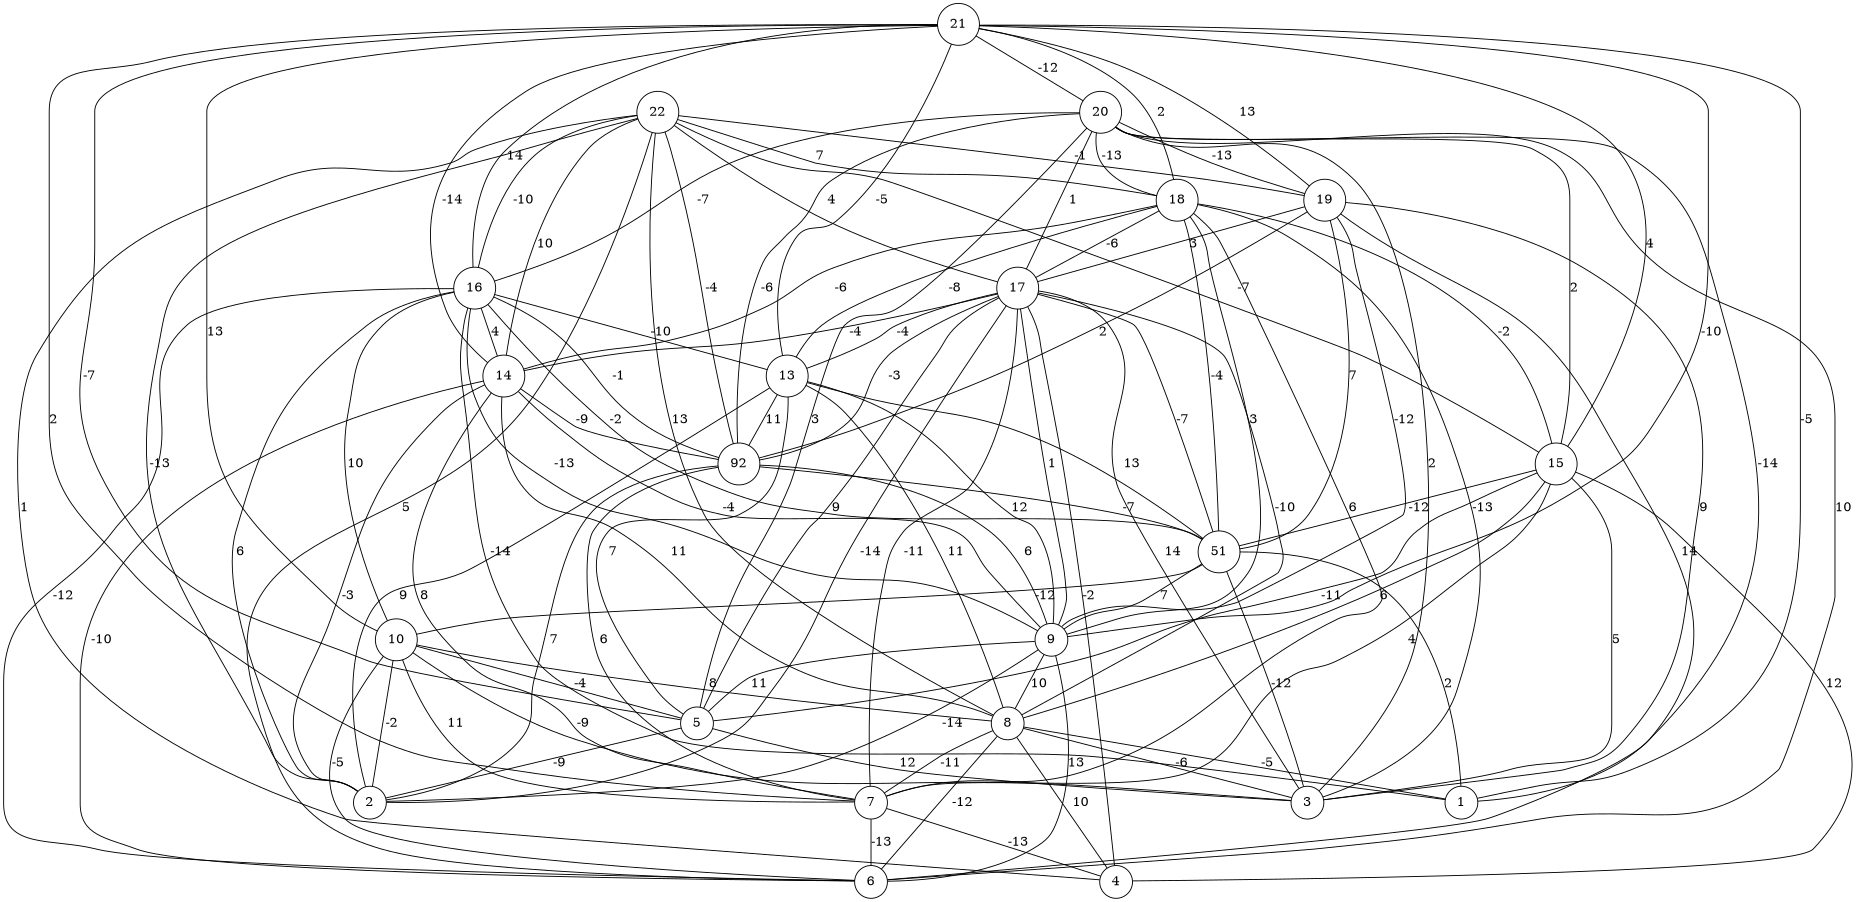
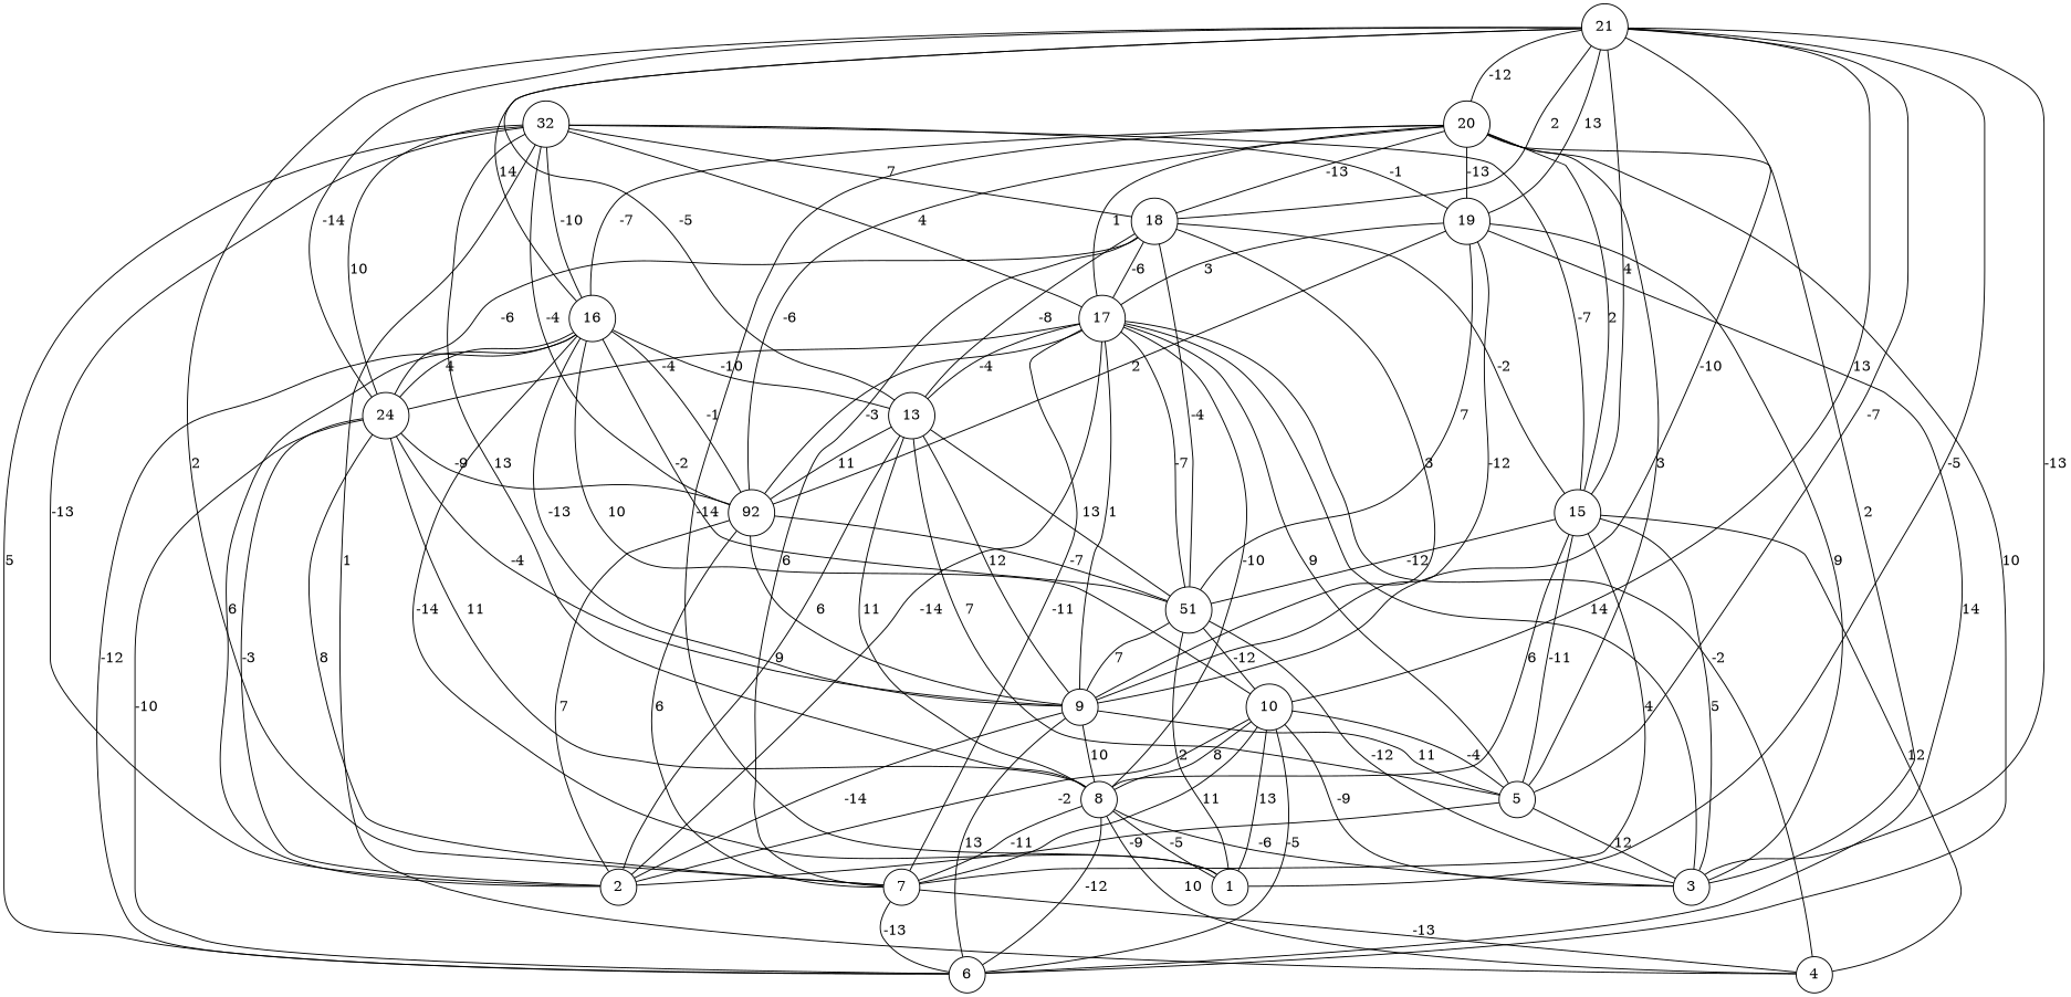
  graph {
    fontname="Helvetica,Arial,sans-serif"
    node [shape=circle]
-   22
+   22 [label=32]
    2
    4
    6
    8
    n6 [label=92]
-   14
+   14 [label=24]
    15
    16
    17
    18
    19
    1
    7
    3
    9
    n17 [label=51]
    5
    10
    13
    21
    20
    22 -- 2 [label=-13]
    22 -- 4 [label=1]
    22 -- 6 [label=5]
    22 -- 8 [label=13]
    22 -- n6 [label=-4]
    22 -- 14 [label=10]
    22 -- 15 [label=-7]
    22 -- 16 [label=-10]
    22 -- 17 [label=4]
    22 -- 18 [label=7]
    22 -- 19 [label=-1]
    8 -- 4 [label=10]
    8 -- 6 [label=-12]
    8 -- 1 [label=-5]
    8 -- 7 [label=-11]
    8 -- 3 [label=-6]
    n6 -- 2 [label=7]
    n6 -- 7 [label=6]
    n6 -- 9 [label=6]
    n6 -- n17 [label=-7]
    14 -- 2 [label=-3]
    14 -- 6 [label=-10]
    14 -- 8 [label=11]
    14 -- n6 [label=-9]
    14 -- 7 [label=8]
    14 -- 9 [label=-4]
    15 -- 4 [label=12]
    15 -- 8 [label=6]
    15 -- 7 [label=4]
    15 -- 3 [label=5]
    15 -- n17 [label=-12]
    15 -- 5 [label=-11]
    16 -- 2 [label=6]
    16 -- 6 [label=-12]
    16 -- n6 [label=-1]
    16 -- 14 [label=4]
    16 -- 1 [label=-14]
    16 -- 9 [label=-13]
    16 -- n17 [label=-2]
    16 -- 10 [label=10]
    16 -- 13 [label=-10]
    17 -- 2 [label=-14]
    17 -- 4 [label=-2]
    17 -- 8 [label=-10]
    17 -- n6 [label=-3]
    17 -- 14 [label=-4]
    17 -- 7 [label=-11]
    17 -- 3 [label=14]
    17 -- 9 [label=1]
    17 -- n17 [label=-7]
    17 -- 5 [label=9]
    17 -- 13 [label=-4]
    18 -- 14 [label=-6]
    18 -- 15 [label=-2]
    18 -- 17 [label=-6]
    18 -- 7 [label=6]
-   18 -- 3 [label=-13]
+   21 -- 3 [label=-13]
    18 -- 9 [label=3]
    18 -- n17 [label=-4]
    18 -- 13 [label=-8]
    19 -- 6 [label=14]
    19 -- n6 [label=2]
    19 -- 17 [label=3]
    19 -- 3 [label=9]
    19 -- 9 [label=-12]
    19 -- n17 [label=7]
    7 -- 4 [label=-13]
    7 -- 6 [label=-13]
    9 -- 2 [label=-14]
    9 -- 6 [label=13]
    9 -- 8 [label=10]
    9 -- 5 [label=11]
    n17 -- 1 [label=2]
    n17 -- 3 [label=-12]
    n17 -- 9 [label=7]
    n17 -- 10 [label=-12]
    5 -- 2 [label=-9]
    5 -- 3 [label=12]
    10 -- 2 [label=-2]
    10 -- 6 [label=-5]
    10 -- 8 [label=8]
+   10 -- 1 [label=13]
    10 -- 7 [label=11]
    10 -- 3 [label=-9]
    10 -- 5 [label=-4]
    13 -- 2 [label=9]
    13 -- 8 [label=11]
    13 -- n6 [label=11]
    13 -- 9 [label=12]
    13 -- n17 [label=13]
    13 -- 5 [label=7]
    21 -- 14 [label=-14]
    21 -- 15 [label=4]
    21 -- 16 [label=14]
    21 -- 18 [label=2]
    21 -- 19 [label=13]
    21 -- 1 [label=-5]
    21 -- 7 [label=2]
    21 -- 9 [label=-10]
    21 -- 5 [label=-7]
    21 -- 10 [label=13]
    21 -- 13 [label=-5]
    21 -- 20 [label=-12]
    20 -- 6 [label=10]
    20 -- n6 [label=-6]
    20 -- 15 [label=2]
    20 -- 16 [label=-7]
    20 -- 17 [label=1]
    20 -- 18 [label=-13]
    20 -- 19 [label=-13]
    20 -- 1 [label=-14]
    20 -- 3 [label=2]
    20 -- 5 [label=3]
  }
